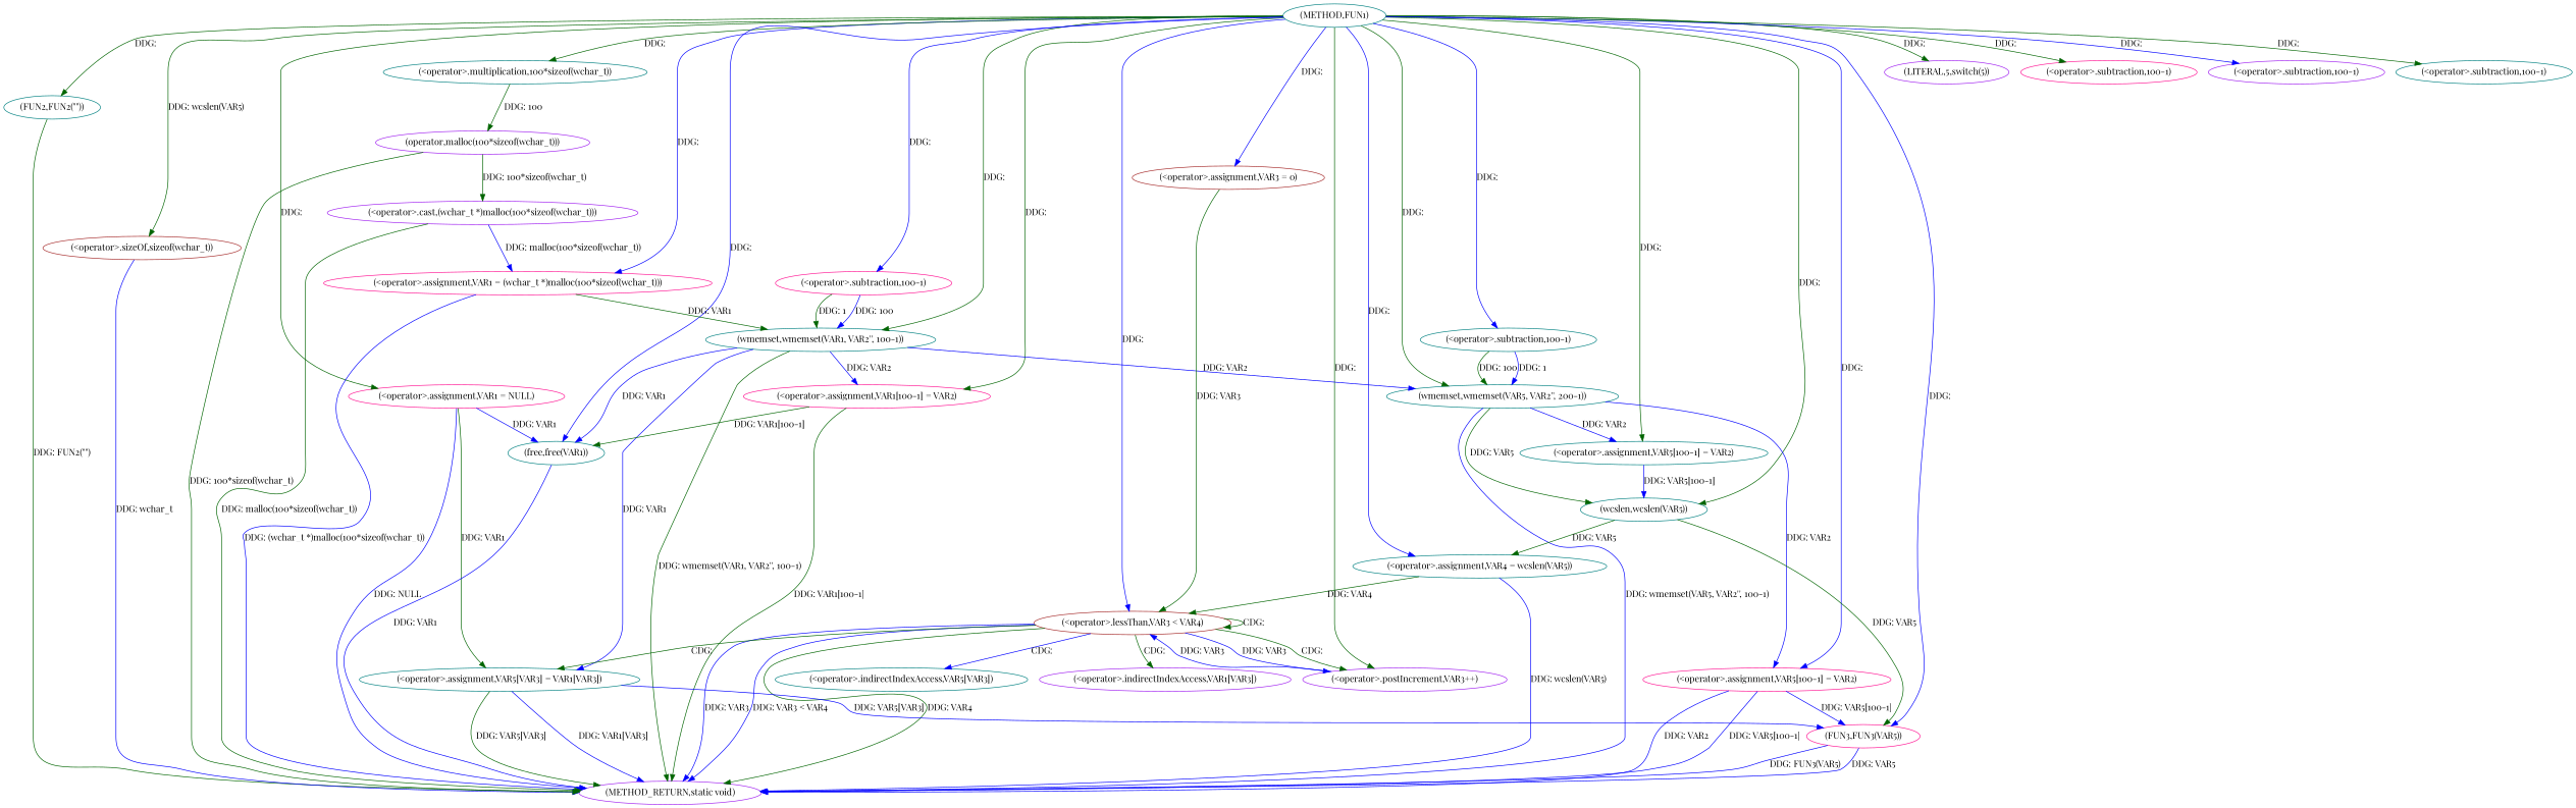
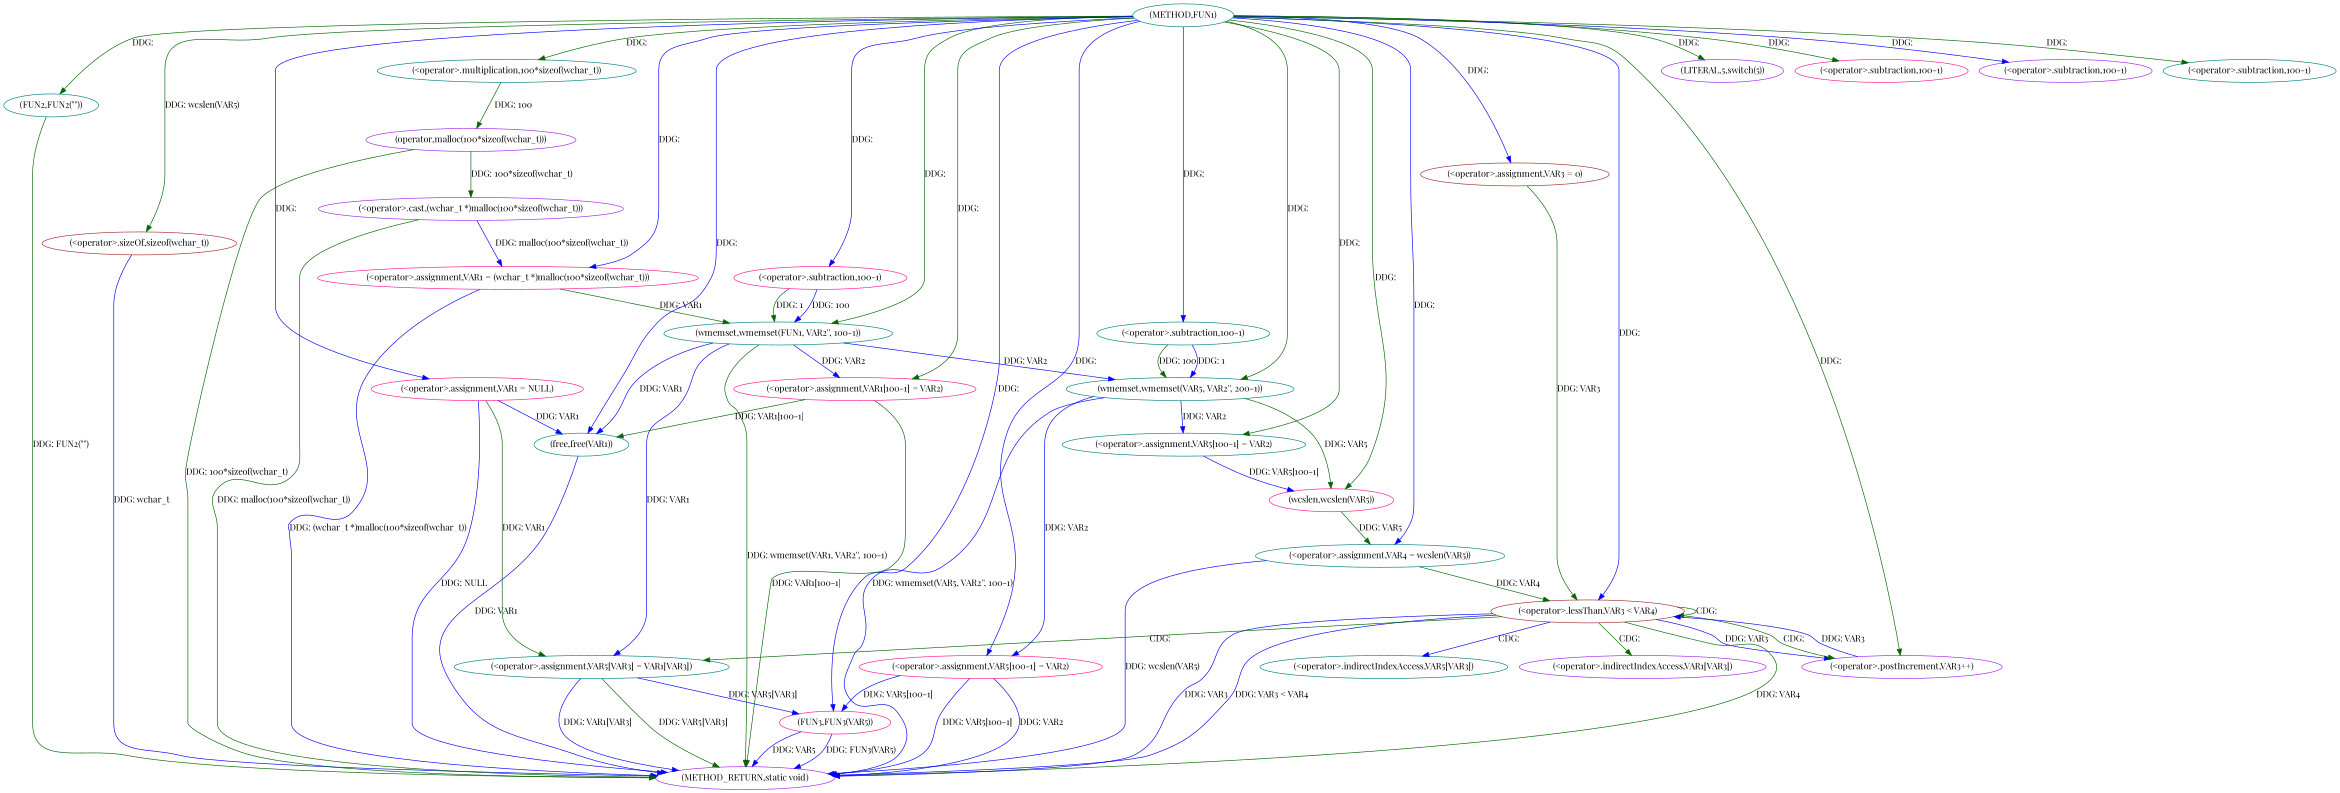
  digraph {
    fontname="Playfair Display"
    node [color=teal fontname="Playfair Display"]
    edge [color=blue fontname="Playfair Display"]
    n1 [label="(METHOD,FUN1)"]
    n2 [color=deeppink label="(<operator>.assignment,VAR1 = NULL)"]
    n3 [color=purple label="(LITERAL,5,switch(5))"]
    n4 [label="(FUN2,FUN2(\"\"))"]
    n5 [color=deeppink label="(<operator>.assignment,VAR1 = (wchar_t *)malloc(100*sizeof(wchar_t)))"]
    n6 [label="(<operator>.multiplication,100*sizeof(wchar_t))"]
    n7 [color=brown label="(<operator>.sizeOf,sizeof(wchar_t))"]
-   n8 [label="(wmemset,wmemset(VAR1, VAR2'', 100-1))"]
+   n8 [label="(wmemset,wmemset(FUN1, VAR2'', 100-1))"]
    n9 [color=deeppink label="(<operator>.subtraction,100-1)"]
    n10 [color=deeppink label="(<operator>.assignment,VAR1[100-1] = VAR2)"]
    n11 [color=deeppink label="(<operator>.subtraction,100-1)"]
    n12 [label="(wmemset,wmemset(VAR5, VAR2'', 200-1))"]
    n13 [label="(<operator>.subtraction,100-1)"]
    n14 [label="(<operator>.assignment,VAR5[100-1] = VAR2)"]
    n15 [color=purple label="(<operator>.subtraction,100-1)"]
    n16 [label="(<operator>.assignment,VAR4 = wcslen(VAR5))"]
-   n17 [label="(wcslen,wcslen(VAR5))"]
+   n17 [color=deeppink label="(wcslen,wcslen(VAR5))"]
    n18 [color=brown label="(<operator>.assignment,VAR3 = 0)"]
    n19 [color=brown label="(<operator>.lessThan,VAR3 < VAR4)"]
    n20 [color=purple label="(<operator>.postIncrement,VAR3++)"]
    n21 [color=deeppink label="(<operator>.assignment,VAR5[100-1] = VAR2)"]
    n22 [label="(<operator>.subtraction,100-1)"]
    n23 [color=deeppink label="(FUN3,FUN3(VAR5))"]
    n24 [label="(free,free(VAR1))"]
    n25 [color=purple label="(METHOD_RETURN,static void)"]
    n26 [label="(<operator>.assignment,VAR5[VAR3] = VAR1[VAR3])"]
    n27 [color=purple label="(operator,malloc(100*sizeof(wchar_t)))"]
    n28 [label="(<operator>.indirectIndexAccess,VAR5[VAR3])"]
    n29 [color=purple label="(<operator>.indirectIndexAccess,VAR1[VAR3])"]
    n30 [color=purple label="(<operator>.cast,(wchar_t *)malloc(100*sizeof(wchar_t)))"]
-   n1 -> n2 [color=darkgreen label="DDG: "]
+   n1 -> n2 [label="DDG: "]
    n1 -> n3 [color=darkgreen label="DDG: "]
    n1 -> n4 [color=darkgreen label="DDG: "]
    n1 -> n5 [label="DDG: "]
    n1 -> n6 [color=darkgreen label="DDG: "]
    n1 -> n7 [color=darkgreen label="DDG: wcslen(VAR5)"]
    n1 -> n8 [color=darkgreen label="DDG: "]
    n1 -> n9 [label="DDG: "]
    n1 -> n10 [color=darkgreen label="DDG: "]
    n1 -> n11 [color=darkgreen label="DDG: "]
    n1 -> n12 [color=darkgreen label="DDG: "]
    n1 -> n13 [label="DDG: "]
    n1 -> n14 [color=darkgreen label="DDG: "]
    n1 -> n15 [label="DDG: "]
    n1 -> n16 [label="DDG: "]
    n1 -> n17 [color=darkgreen label="DDG: "]
    n1 -> n18 [label="DDG: "]
    n1 -> n19 [label="DDG: "]
    n1 -> n20 [color=darkgreen label="DDG: "]
    n1 -> n21 [label="DDG: "]
    n1 -> n22 [color=darkgreen label="DDG: "]
    n1 -> n23 [label="DDG: "]
    n1 -> n24 [label="DDG: "]
    n2 -> n24 [label="DDG: VAR1"]
    n2 -> n25 [label="DDG: NULL"]
    n2 -> n26 [color=darkgreen label="DDG: VAR1"]
    n4 -> n25 [color=darkgreen label="DDG: FUN2(\"\")"]
    n5 -> n8 [color=darkgreen label="DDG: VAR1"]
    n5 -> n25 [label="DDG: (wchar_t *)malloc(100*sizeof(wchar_t))"]
    n6 -> n27 [color=darkgreen label="DDG: 100"]
    n7 -> n25 [label="DDG: wchar_t"]
    n8 -> n10 [label="DDG: VAR2"]
    n8 -> n12 [label="DDG: VAR2"]
    n8 -> n24 [label="DDG: VAR1"]
    n8 -> n25 [color=darkgreen label="DDG: wmemset(VAR1, VAR2'', 100-1)"]
    n8 -> n26 [label="DDG: VAR1"]
    n9 -> n8 [label="DDG: 100"]
    n9 -> n8 [color=darkgreen label="DDG: 1"]
    n10 -> n24 [color=darkgreen label="DDG: VAR1[100-1]"]
    n10 -> n25 [color=darkgreen label="DDG: VAR1[100-1]"]
    n12 -> n14 [label="DDG: VAR2"]
    n12 -> n17 [color=darkgreen label="DDG: VAR5"]
    n12 -> n21 [label="DDG: VAR2"]
    n12 -> n25 [label="DDG: wmemset(VAR5, VAR2'', 100-1)"]
    n13 -> n12 [color=darkgreen label="DDG: 100"]
    n13 -> n12 [label="DDG: 1"]
    n14 -> n17 [label="DDG: VAR5[100-1]"]
    n16 -> n19 [color=darkgreen label="DDG: VAR4"]
    n16 -> n25 [label="DDG: wcslen(VAR5)"]
    n17 -> n16 [color=darkgreen label="DDG: VAR5"]
-   n17 -> n23 [color=darkgreen label="DDG: VAR5"]
    n18 -> n19 [color=darkgreen label="DDG: VAR3"]
    n19 -> n19 [color=darkgreen label="CDG: "]
    n19 -> n20 [label="DDG: VAR3"]
    n19 -> n20 [color=darkgreen label="CDG: "]
    n19 -> n25 [color=darkgreen label="DDG: VAR4"]
    n19 -> n25 [label="DDG: VAR3"]
    n19 -> n25 [label="DDG: VAR3 < VAR4"]
    n19 -> n26 [color=darkgreen label="CDG: "]
    n19 -> n28 [label="CDG: "]
    n19 -> n29 [color=darkgreen label="CDG: "]
    n20 -> n19 [label="DDG: VAR3"]
    n21 -> n23 [label="DDG: VAR5[100-1]"]
    n21 -> n25 [label="DDG: VAR2"]
    n21 -> n25 [label="DDG: VAR5[100-1]"]
    n23 -> n25 [label="DDG: FUN3(VAR5)"]
    n23 -> n25 [label="DDG: VAR5"]
    n24 -> n25 [label="DDG: VAR1"]
    n26 -> n23 [label="DDG: VAR5[VAR3]"]
    n26 -> n25 [label="DDG: VAR1[VAR3]"]
    n26 -> n25 [color=darkgreen label="DDG: VAR5[VAR3]"]
    n27 -> n25 [color=darkgreen label="DDG: 100*sizeof(wchar_t)"]
    n27 -> n30 [color=darkgreen label="DDG: 100*sizeof(wchar_t)"]
    n30 -> n5 [label="DDG: malloc(100*sizeof(wchar_t))"]
    n30 -> n25 [color=darkgreen label="DDG: malloc(100*sizeof(wchar_t))"]
  }
